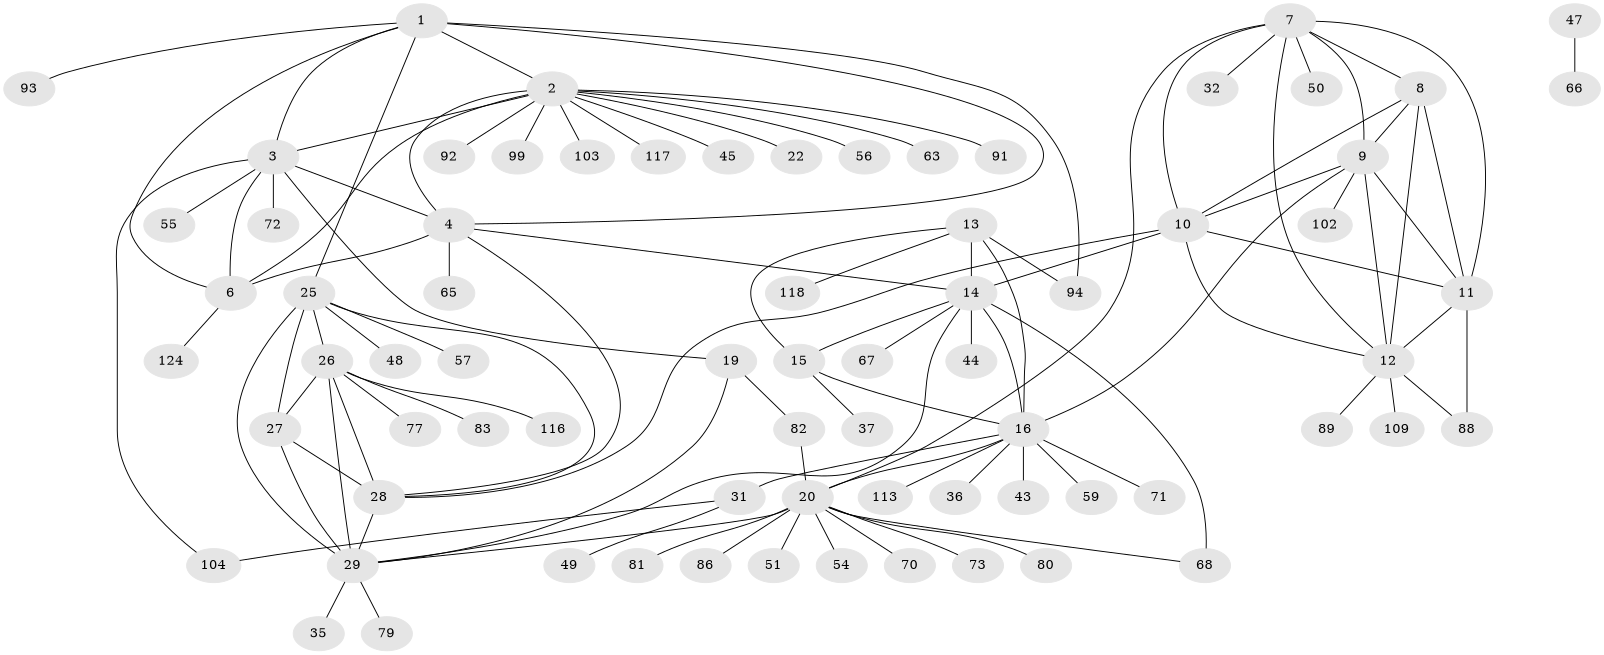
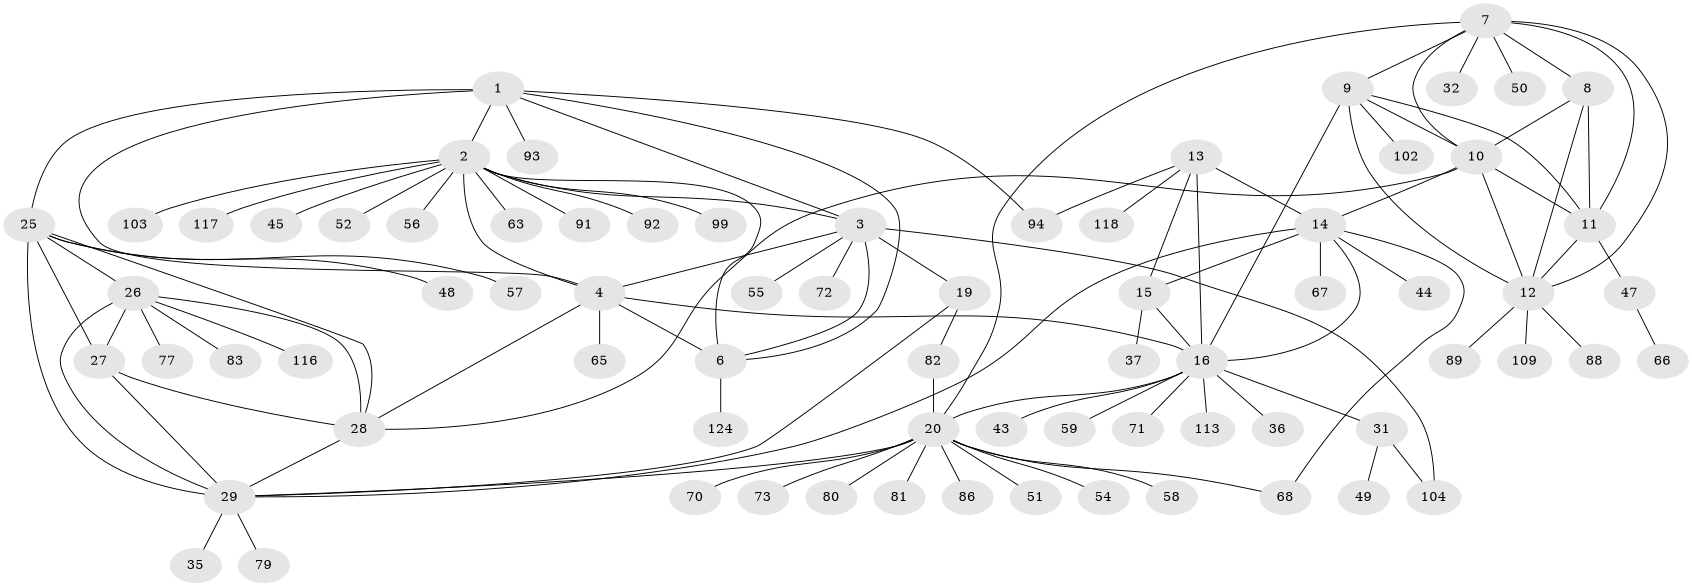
  graph {
    node [color=gray90 style=filled]
    1 [super="+61"]
    2
    3
    4 [super="+85+5"]
    6
    25
    93
    94
    45
-   52 [label=22]
+   52
    56
    63 [super="+115"]
    91
    92
    99
    103
    117
    19 [super="+22"]
    55
    72 [super="+108"]
    104
    14 [super="+18"]
    28 [super="+64"]
    65
    124
    10 [super="+38+69"]
    9
    11 [super="+111+95"]
    12
    16 [super="+40+17"]
    102
    29 [super="+47+34"]
    26 [super="+74"]
    27 [super="+30"]
    48
    57 [super="+98"]
    82
    15 [super="+42"]
    44
    67
    68 [super="+105"]
    8 [super="+62"]
    7
    20 [super="+90+121+106+21+60"]
    32
    50 [super="+53"]
    n47 [label=47]
    88
    89
    109
    51
    54
+   58
    70
    73
    80 [super="+87"]
    81 [super="+97"]
    86
    31
    36
    43 [super="+78"]
    59
    71
    113
    66
    13
    118
    37
    35 [super="+39"]
    79
    49
    77
    83
    116
    1 -- 2
    1 -- 3
    1 -- 4 [weight=2]
    1 -- 6
    1 -- 25
    1 -- 93
    1 -- 94
    2 -- 3
    2 -- 4 [weight=2]
    2 -- 6
    2 -- 45
    2 -- 52
    2 -- 56
    2 -- 63
    2 -- 91
    2 -- 92
    2 -- 99
    2 -- 103
    2 -- 117
    3 -- 4 [weight=2]
    3 -- 6
    3 -- 19
    3 -- 55
    3 -- 72
    3 -- 104
    4 -- 6 [weight=2]
-   4 -- 14
+   4 -- 16
    4 -- 28
    4 -- 65
    6 -- 124
    25 -- 28
    25 -- 29
    25 -- 26
    25 -- 27 [weight=2]
    25 -- 48
    25 -- 57
    19 -- 29
    19 -- 82
    14 -- 16 [weight=4]
    14 -- 29
    14 -- 15 [weight=2]
    14 -- 44
    14 -- 67
    14 -- 68
    28 -- 29
    10 -- 14
    10 -- 28
    10 -- 11
    10 -- 12
    9 -- 10
    9 -- 11
    9 -- 12
    9 -- 16
    9 -- 102
    11 -- 12
-   11 -- 88
+   11 -- n47
    12 -- 88
    12 -- 89
    12 -- 109
    16 -- 20
    16 -- 31
    16 -- 36
    16 -- 43
    16 -- 59
    16 -- 71
    16 -- 113
    29 -- 35
    29 -- 79
    26 -- 28
    26 -- 29
    26 -- 27 [weight=2]
    26 -- 77
    26 -- 83
    26 -- 116
    27 -- 28 [weight=2]
    27 -- 29 [weight=2]
    82 -- 20 [weight=8]
    15 -- 16 [weight=2]
    15 -- 37
    8 -- 10
-   8 -- 9
    8 -- 11
    8 -- 12
    7 -- 10
    7 -- 9
    7 -- 11
    7 -- 12
    7 -- 8
    7 -- 20
    7 -- 32
    7 -- 50
    20 -- 29
    20 -- 68
    20 -- 51
    20 -- 54
+   20 -- 58
    20 -- 70
    20 -- 73
    20 -- 80
    20 -- 81
    20 -- 86
    n47 -- 66
    31 -- 104
    31 -- 49
    13 -- 94
    13 -- 14 [weight=2]
    13 -- 16 [weight=2]
    13 -- 15
    13 -- 118
  }
